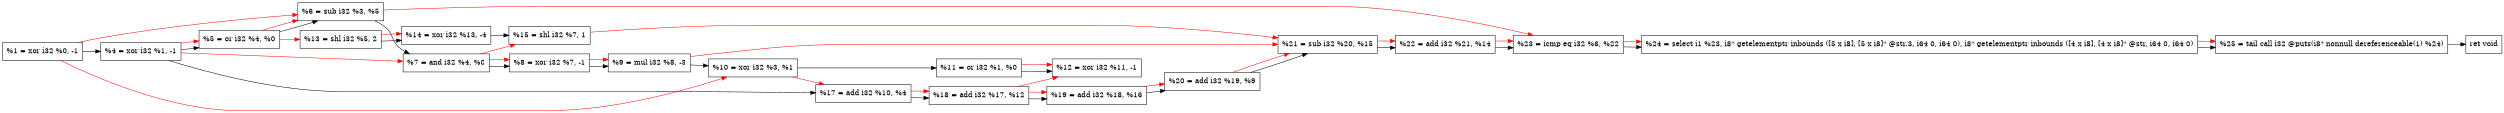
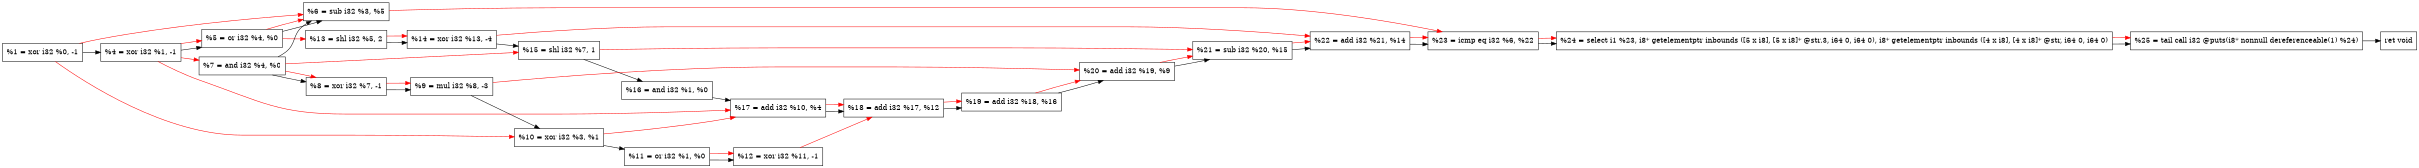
  digraph {
    rankdir=LR
    node [shape=record]
    edge [color=red]
    n1 [label="%1 = xor i32 %0, -1"]
    n2 [label="  %4 = xor i32 %1, -1"]
    n3 [label="  %6 = sub i32 %3, %5"]
    n4 [label="  %10 = xor i32 %3, %1"]
    n5 [label="  %5 = or i32 %4, %0"]
    n6 [label="  %7 = and i32 %4, %0"]
    n7 [label="  %17 = add i32 %10, %4"]
    n8 [label="  %23 = icmp eq i32 %6, %22"]
    n9 [label="  %11 = or i32 %1, %0"]
    n10 [label="  %13 = shl i32 %5, 2"]
    n11 [label="  %8 = xor i32 %7, -1"]
    n12 [label="  %15 = shl i32 %7, 1"]
    n13 [label="  %18 = add i32 %17, %12"]
    n14 [label="  %14 = xor i32 %13, -4"]
    n15 [label="  %24 = select i1 %23, i8* getelementptr inbounds ([5 x i8], [5 x i8]* @str.3, i64 0, i64 0), i8* getelementptr inbounds ([4 x i8], [4 x i8]* @str, i64 0, i64 0)"]
    n16 [label="  %9 = mul i32 %8, -3"]
+   n17 [label="  %16 = and i32 %1, %0"]
    n18 [label="  %21 = sub i32 %20, %15"]
    n19 [label="  %20 = add i32 %19, %9"]
    n20 [label="  %12 = xor i32 %11, -1"]
    n21 [label="  %19 = add i32 %18, %16"]
    n22 [label="  %22 = add i32 %21, %14"]
    n23 [label="  %25 = tail call i32 @puts(i8* nonnull dereferenceable(1) %24)"]
    n24 [label="  ret void"]
    n1 -> n2 [color=""]
    n1 -> n3
    n1 -> n4
    n2 -> n5 [color=""]
    n2 -> n5
    n2 -> n6
-   n2 -> n7 [color=black]
-   n3 -> n6 [color=""]
+   n2 -> n7
+   n6 -> n3 [color=""]
    n3 -> n8
    n4 -> n7
    n4 -> n9 [color=""]
    n5 -> n3 [color=""]
    n5 -> n3
    n5 -> n10
    n6 -> n11 [color=""]
    n6 -> n11
    n6 -> n12
    n7 -> n13 [color=""]
    n7 -> n13
    n8 -> n15 [color=""]
    n8 -> n15
    n9 -> n20 [color=""]
    n9 -> n20
    n10 -> n14 [color=""]
    n10 -> n14
    n11 -> n16 [color=""]
    n11 -> n16
+   n12 -> n17 [color=""]
    n12 -> n18
    n13 -> n21 [color=""]
    n13 -> n21
    n14 -> n12 [color=""]
+   n14 -> n22
    n15 -> n23 [color=""]
    n15 -> n23
    n16 -> n4 [color=""]
-   n16 -> n18
+   n16 -> n19
+   n17 -> n7 [color=""]
    n18 -> n22 [color=""]
    n18 -> n22
    n19 -> n18 [color=""]
    n19 -> n18
-   n13 -> n20
+   n20 -> n13
    n21 -> n19 [color=""]
    n21 -> n19
    n22 -> n8 [color=""]
    n22 -> n8
    n23 -> n24 [color=""]
  }
